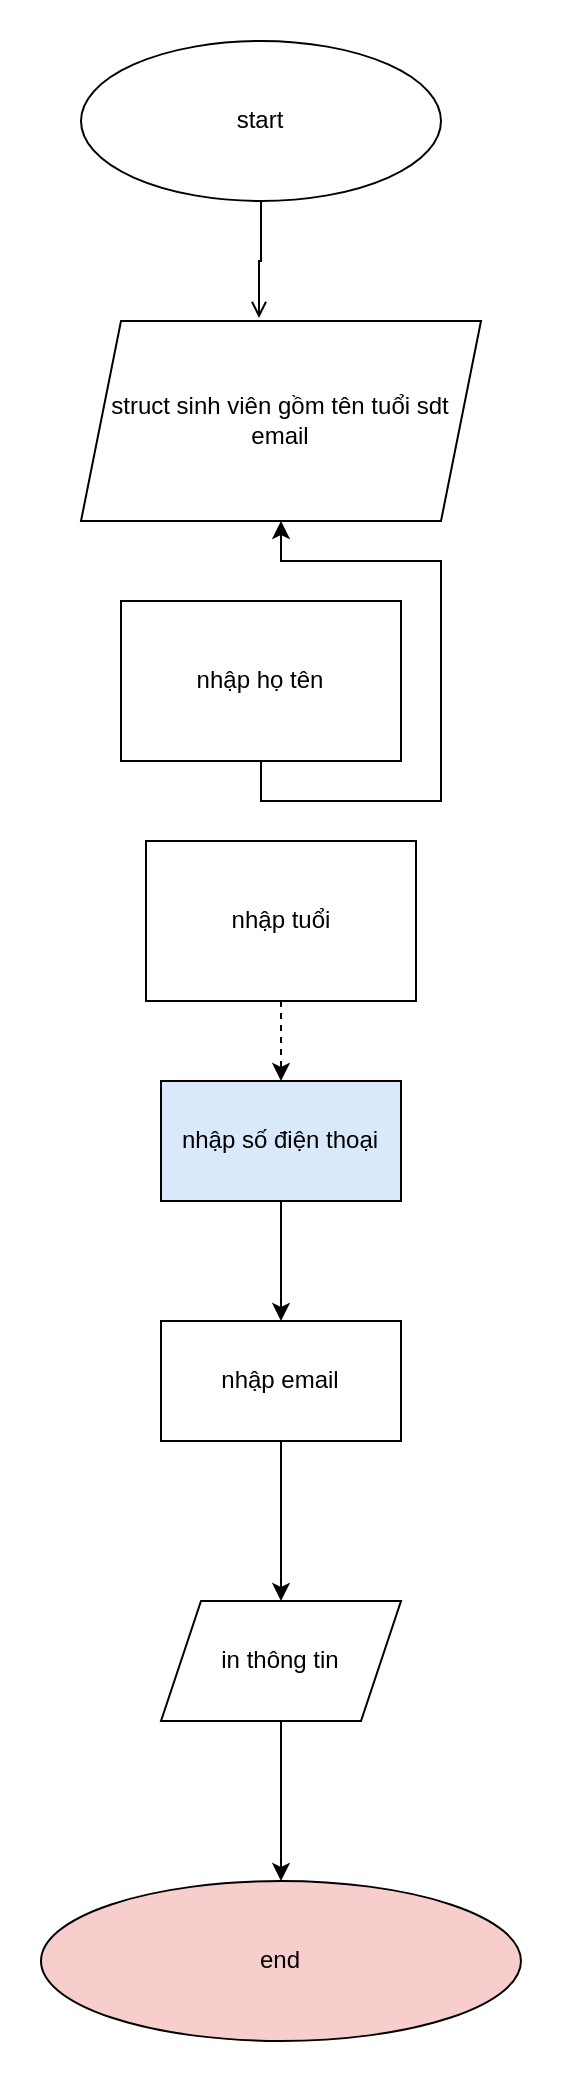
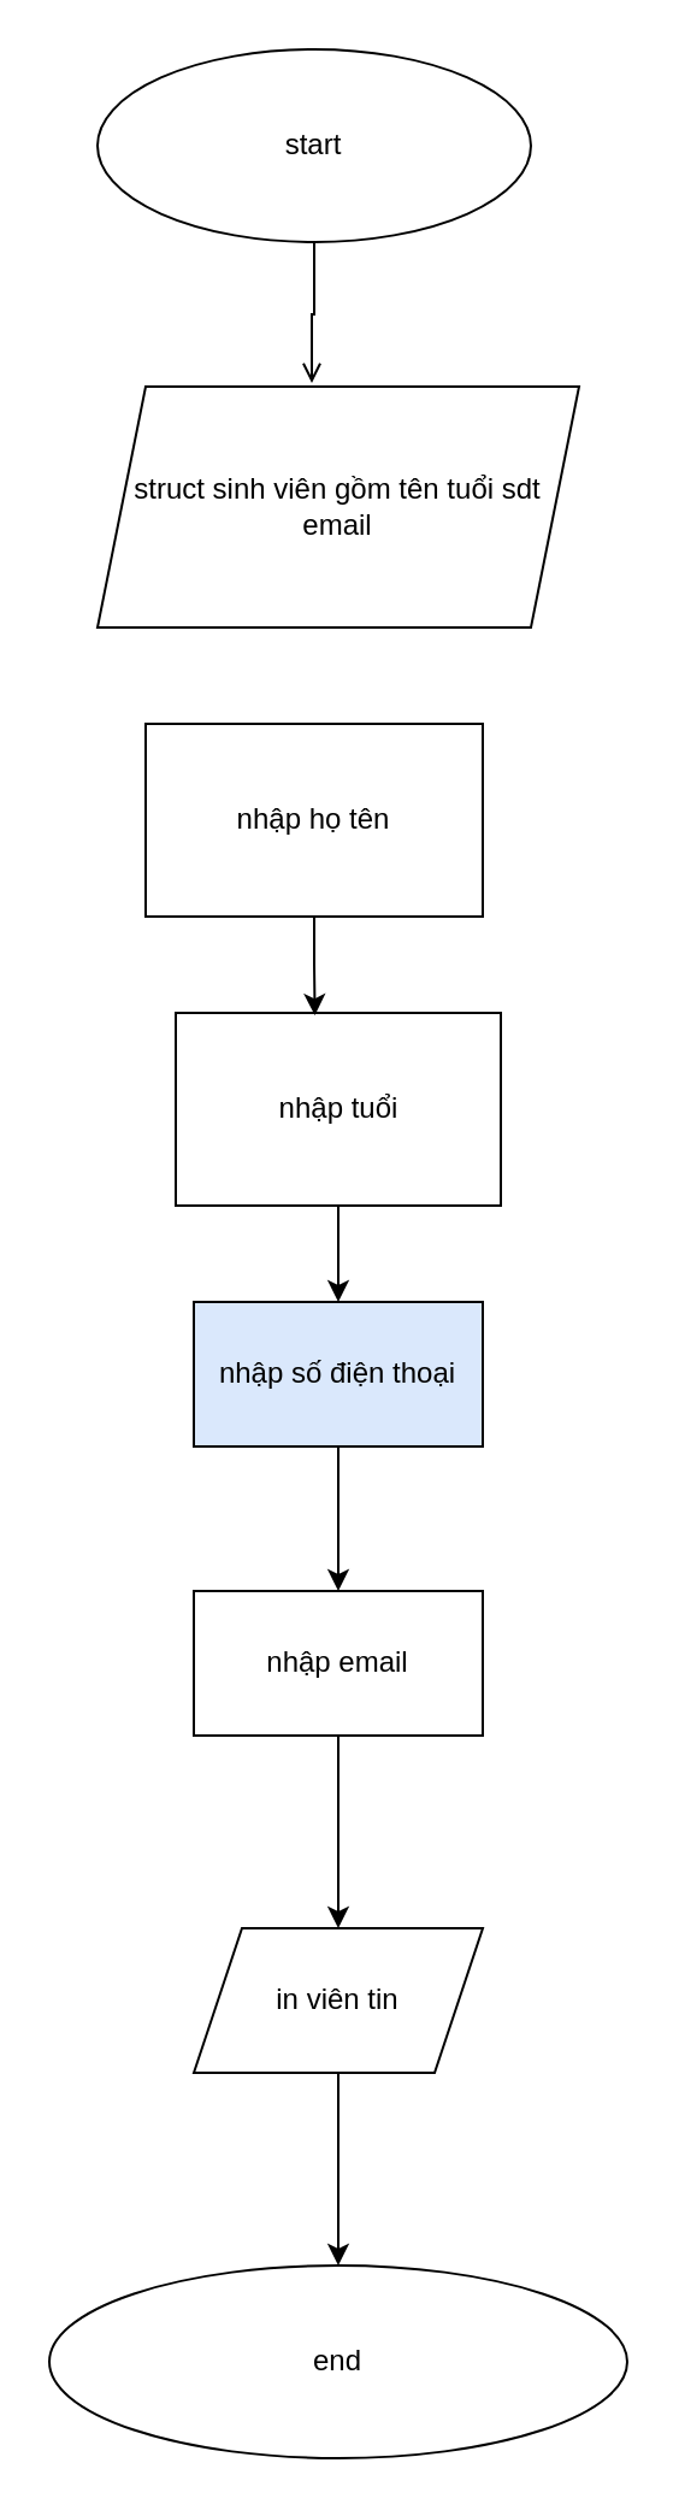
  <mxCell id="0" />
  <mxCell id="1" parent="0" />
  <mxCell id="2" value="start" style="ellipse;whiteSpace=wrap;html=1;rounded=0;" parent="1" vertex="1"><mxGeometry x="40" y="20" width="180" height="80" as="geometry" /></mxCell>
- <mxCell id="3" value="end" style="ellipse;whiteSpace=wrap;html=1;rounded=0;fillColor=#f8cecc;" parent="1" vertex="1"><mxGeometry x="20" y="940" width="240" height="80" as="geometry" /></mxCell>
+ <mxCell id="3" value="end" style="ellipse;whiteSpace=wrap;html=1;rounded=0;" parent="1" vertex="1"><mxGeometry x="20" y="940" width="240" height="80" as="geometry" /></mxCell>
  <mxCell id="4" value="struct sinh viên gồm tên tuổi sdt email" style="shape=parallelogram;perimeter=parallelogramPerimeter;whiteSpace=wrap;html=1;fixedSize=1;" parent="1" vertex="1"><mxGeometry x="40" y="160" width="200" height="100" as="geometry" /></mxCell>
  <mxCell id="5" style="edgeStyle=orthogonalEdgeStyle;rounded=0;orthogonalLoop=1;jettySize=auto;html=1;entryX=0.445;entryY=-0.015;entryDx=0;entryDy=0;entryPerimeter=0;endArrow=open;" edge="1" parent="1" source="2" target="4"><mxGeometry relative="1" as="geometry" /></mxCell>
  <mxCell id="6" value="nhập họ tên" style="rounded=0;whiteSpace=wrap;html=1;" vertex="1" parent="1"><mxGeometry x="60" y="300" width="140" height="80" as="geometry" /></mxCell>
- <mxCell id="7" value="" style="edgeStyle=orthogonalEdgeStyle;rounded=0;orthogonalLoop=1;jettySize=auto;html=1;dashed=1;" edge="1" parent="1" source="8" target="11"><mxGeometry relative="1" as="geometry" /></mxCell>
+ <mxCell id="7" value="" style="edgeStyle=orthogonalEdgeStyle;rounded=0;orthogonalLoop=1;jettySize=auto;html=1;" edge="1" parent="1" source="8" target="11"><mxGeometry relative="1" as="geometry" /></mxCell>
  <mxCell id="8" value="nhập tuổi" style="rounded=0;whiteSpace=wrap;html=1;" vertex="1" parent="1"><mxGeometry x="72.5" y="420" width="135" height="80" as="geometry" /></mxCell>
- <mxCell id="9" style="edgeStyle=orthogonalEdgeStyle;rounded=0;orthogonalLoop=1;jettySize=auto;html=1;exitX=0.5;exitY=1;exitDx=0;exitDy=0;" edge="1" parent="1" source="6" target="4"><mxGeometry relative="1" as="geometry" /></mxCell>
+ <mxCell id="9" style="edgeStyle=orthogonalEdgeStyle;rounded=0;orthogonalLoop=1;jettySize=auto;html=1;exitX=0.5;exitY=1;exitDx=0;exitDy=0;entryX=0.428;entryY=0.013;entryDx=0;entryDy=0;entryPerimeter=0;" edge="1" parent="1" source="6" target="8"><mxGeometry relative="1" as="geometry" /></mxCell>
  <mxCell id="10" value="" style="edgeStyle=orthogonalEdgeStyle;rounded=0;orthogonalLoop=1;jettySize=auto;html=1;" edge="1" parent="1" source="11" target="13"><mxGeometry relative="1" as="geometry" /></mxCell>
  <mxCell id="11" value="nhập số điện thoại" style="whiteSpace=wrap;html=1;rounded=0;fillColor=#dae8fc;" vertex="1" parent="1"><mxGeometry x="80" y="540" width="120" height="60" as="geometry" /></mxCell>
  <mxCell id="12" value="" style="edgeStyle=orthogonalEdgeStyle;rounded=0;orthogonalLoop=1;jettySize=auto;html=1;" edge="1" parent="1" source="13" target="15"><mxGeometry relative="1" as="geometry" /></mxCell>
  <mxCell id="13" value="nhập email" style="whiteSpace=wrap;html=1;rounded=0;" vertex="1" parent="1"><mxGeometry x="80" y="660" width="120" height="60" as="geometry" /></mxCell>
  <mxCell id="14" style="edgeStyle=orthogonalEdgeStyle;rounded=0;orthogonalLoop=1;jettySize=auto;html=1;entryX=0.5;entryY=0;entryDx=0;entryDy=0;" edge="1" parent="1" source="15" target="3"><mxGeometry relative="1" as="geometry" /></mxCell>
- <mxCell id="15" value="in thông tin" style="shape=parallelogram;perimeter=parallelogramPerimeter;whiteSpace=wrap;html=1;fixedSize=1;rounded=0;" vertex="1" parent="1"><mxGeometry x="80" y="800" width="120" height="60" as="geometry" /></mxCell>
+ <mxCell id="15" value="in viên tin" style="shape=parallelogram;perimeter=parallelogramPerimeter;whiteSpace=wrap;html=1;fixedSize=1;rounded=0;" vertex="1" parent="1"><mxGeometry x="80" y="800" width="120" height="60" as="geometry" /></mxCell>
